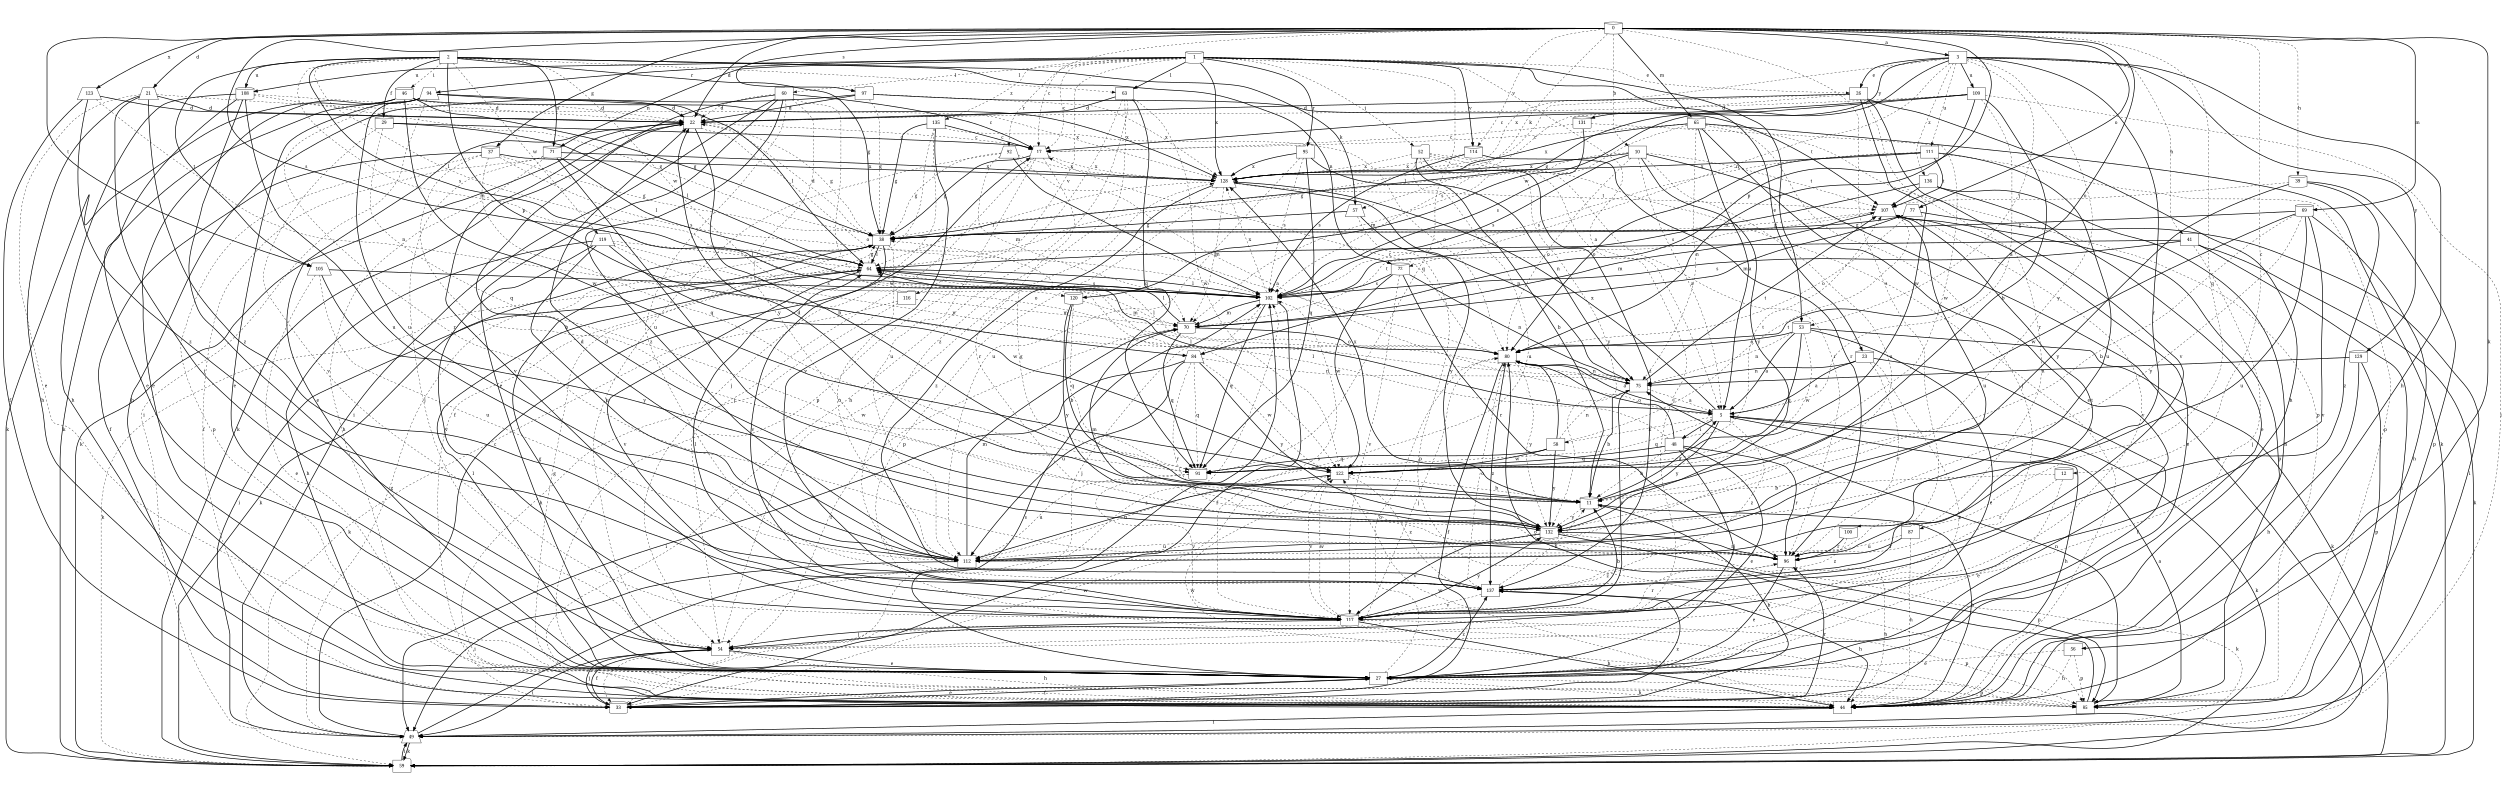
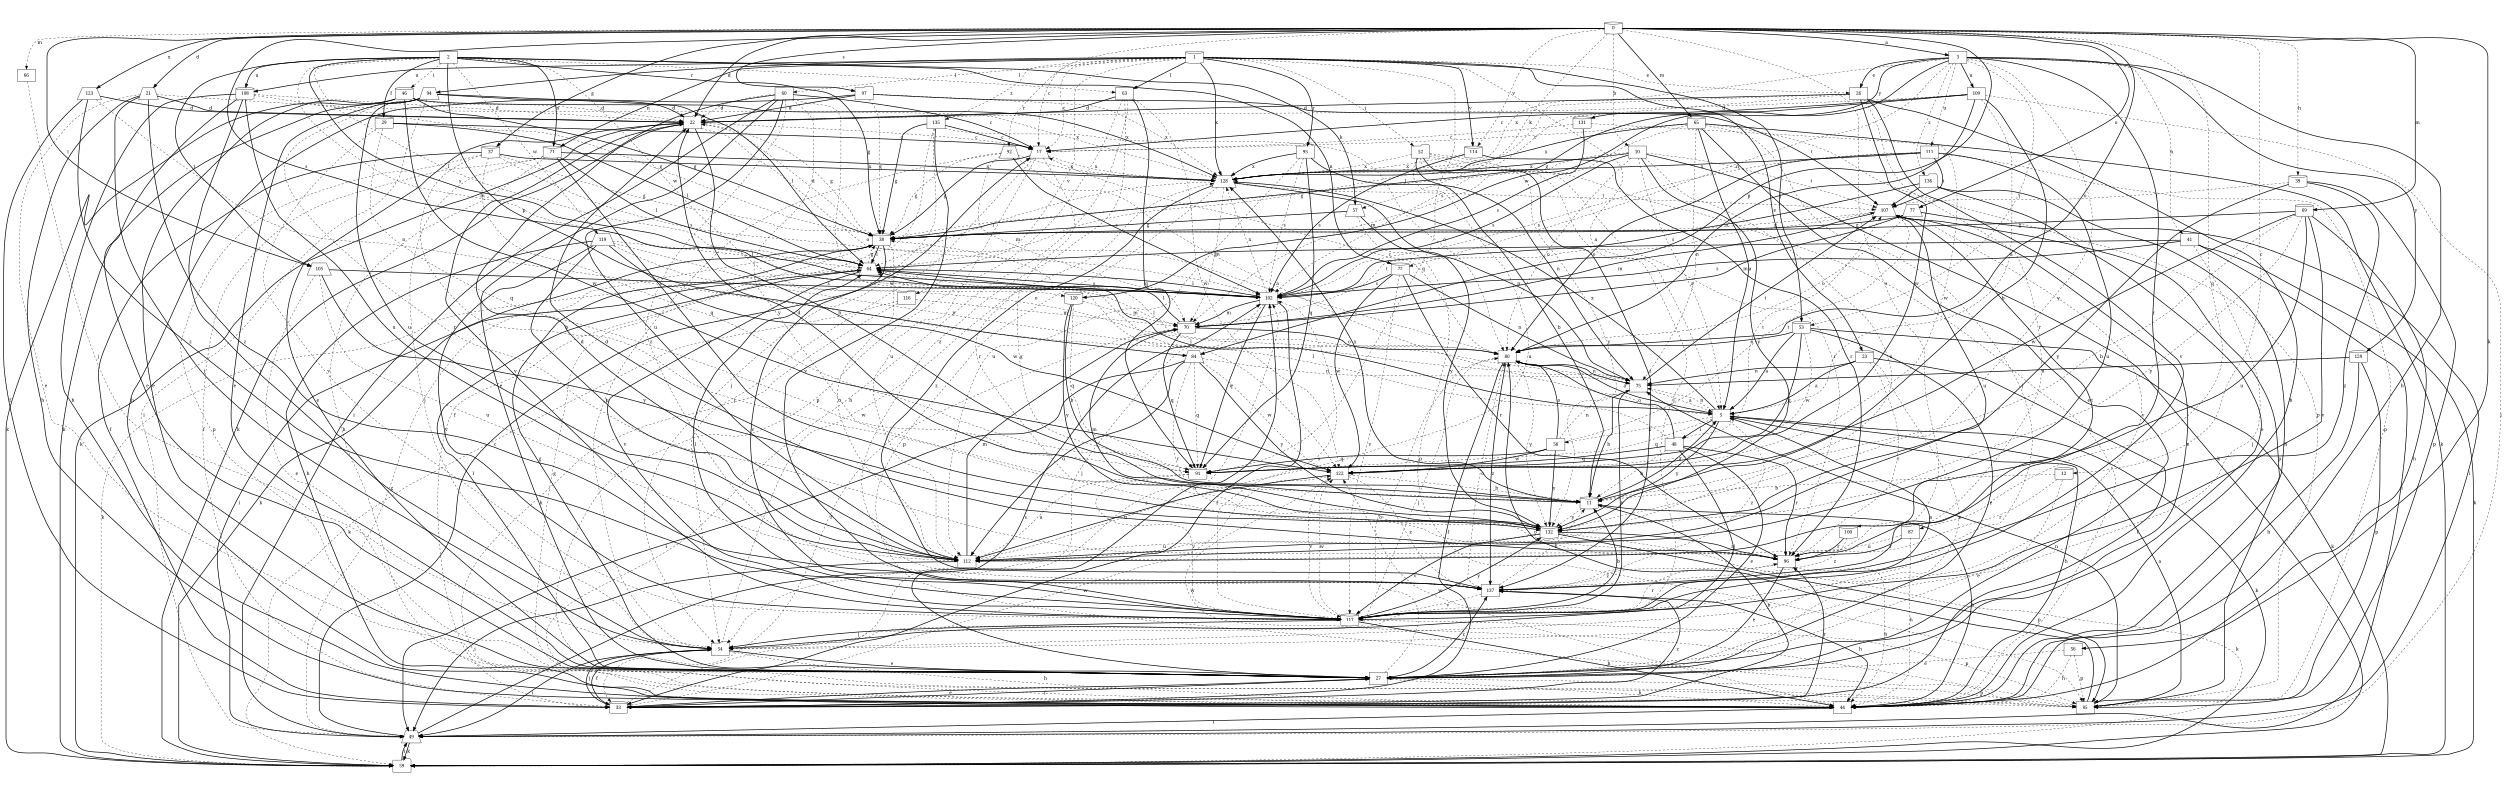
  strict digraph {
    fontname="Noto Serif"
    node [fontname="Noto Serif" shape=cylinder]
    edge [fontname="Noto Serif" style=bold]
    3 [shape=box]
    0
    10 [shape=box]
    12
    17 [shape=trapezium]
    21 [shape=trapezium]
    22 [shape=folder]
    37
    39
    56 [shape=box]
    57 [shape=trapezium]
    65
+   66 [shape=box]
    69
    77 [shape=trapezium]
    80 [shape=folder]
    84 [shape=trapezium]
    87 [shape=folder]
    97 [shape=folder]
    100
    102 [shape=folder]
    105 [shape=trapezium]
    114
    123 [shape=trapezium]
    26 [shape=box]
    53
    128 [shape=trapezium]
    72
    120
    41 [shape=box]
    44 [shape=box]
    96 [shape=box]
    109 [shape=box]
    111 [shape=box]
    129
    131
    132
    136 [shape=folder]
    5 [shape=box]
    38
    59 [shape=folder]
    107 [shape=trapezium]
    112 [shape=box]
    11
    27 [shape=box]
    54 [shape=folder]
    137 [shape=box]
    117
    91
    33
    85 [shape=box]
    70
    75 [shape=box]
    122 [shape=folder]
    49 [shape=trapezium]
    64 [shape=trapezium]
    1
    23
    52 [shape=folder]
    60 [shape=folder]
    63 [shape=box]
    71
    92 [shape=trapezium]
    94 [shape=trapezium]
    95 [shape=folder]
    108
    116 [shape=folder]
    135 [shape=folder]
    48 [shape=folder]
    58 [shape=box]
    2 [shape=box]
    29
    46
    119 [shape=trapezium]
    3 -> 26 [label=e]
    3 -> 53 [label=j style=dashed]
    3 -> 128 [label=x style=dashed]
    3 -> 72 [label=n style=dashed]
    3 -> 120 [label=w]
    3 -> 41 [label=h style=dashed]
    3 -> 44 [label=h]
    3 -> 96 [label=r]
    3 -> 109 [label=u]
    3 -> 111 [label=u style=dashed]
    3 -> 129 [label=y]
    3 -> 131 [label=y]
    3 -> 132 [label=y style=dashed]
    3 -> 136 [label=z style=dashed]
    0 -> 3 [label=a]
    0 -> 10 [label=b style=dashed]
    0 -> 12 [label=c style=dashed]
    0 -> 17 [label=c style=dashed]
    0 -> 21 [label=d]
    0 -> 22 [label=d]
    0 -> 37 [label=g]
    0 -> 39 [label=h style=dashed]
    0 -> 56 [label=k]
    0 -> 57 [label=k style=dashed]
    0 -> 65 [label=m]
+   0 -> 66 [label=m style=dashed]
    0 -> 69 [label=m]
    0 -> 77 [label=o]
    0 -> 80 [label=o]
    0 -> 84 [label=p]
    0 -> 87 [label=q style=dashed]
    0 -> 97 [label=s]
    0 -> 100 [label=s style=dashed]
    0 -> 102 [label=s]
    0 -> 105 [label=t]
    0 -> 114 [label=v style=dashed]
    0 -> 123 [label=x]
    10 -> 80 [label=o style=dashed]
    10 -> 102 [label=s]
    10 -> 128 [label=x]
    10 -> 132 [label=y]
    10 -> 5 [label=a style=dashed]
    10 -> 38 [label=g style=dashed]
    10 -> 59 [label=k]
    10 -> 107 [label=t style=dashed]
    10 -> 112 [label=u style=dashed]
    12 -> 96 [label=r style=dashed]
    12 -> 11 [label=b style=dashed]
    12 -> 27 [label=e style=dashed]
    17 -> 128 [label=x style=dashed]
    17 -> 96 [label=r style=dashed]
    17 -> 38 [label=g]
    17 -> 112 [label=u style=dashed]
    17 -> 54 [label=j style=dashed]
    21 -> 22 [label=d]
    21 -> 128 [label=x style=dashed]
    21 -> 44 [label=h]
    21 -> 27 [label=e style=dashed]
    21 -> 54 [label=j]
    21 -> 137 [label=z]
    22 -> 17 [label=c style=dashed]
    22 -> 80 [label=o style=dashed]
    22 -> 38 [label=g style=dashed]
    22 -> 59 [label=k]
    22 -> 11 [label=b]
    22 -> 27 [label=e]
    22 -> 117 [label=v]
    37 -> 102 [label=s style=dashed]
    37 -> 128 [label=x]
    37 -> 38 [label=g style=dashed]
    37 -> 11 [label=b style=dashed]
    37 -> 91 [label=q style=dashed]
    37 -> 33 [label=f]
    37 -> 85 [label=p style=dashed]
    39 -> 132 [label=y]
    39 -> 107 [label=t style=dashed]
    39 -> 137 [label=z]
    39 -> 85 [label=p]
    56 -> 44 [label=h style=dashed]
    56 -> 27 [label=e style=dashed]
    56 -> 85 [label=p style=dashed]
    57 -> 132 [label=y]
    57 -> 38 [label=g]
    57 -> 85 [label=p style=dashed]
    65 -> 17 [label=c style=dashed]
    65 -> 128 [label=x]
    65 -> 5 [label=a]
    65 -> 59 [label=k]
    65 -> 27 [label=e]
    65 -> 54 [label=j style=dashed]
    65 -> 85 [label=p style=dashed]
    65 -> 70 [label=m style=dashed]
    65 -> 75 [label=n style=dashed]
+   66 -> 54 [label=j style=dashed]
    69 -> 44 [label=h]
    69 -> 132 [label=y style=dashed]
    69 -> 38 [label=g]
    69 -> 112 [label=u]
    69 -> 11 [label=b style=dashed]
    69 -> 117 [label=v]
    69 -> 122 [label=w]
    77 -> 80 [label=o style=dashed]
    77 -> 38 [label=g]
    77 -> 70 [label=m]
    77 -> 49 [label=i]
    80 -> 17 [label=c style=dashed]
    80 -> 132 [label=y style=dashed]
    80 -> 5 [label=a]
    80 -> 54 [label=j style=dashed]
    80 -> 137 [label=z]
    80 -> 33 [label=f]
    80 -> 75 [label=n]
    80 -> 64 [label=l style=dashed]
    84 -> 96 [label=r style=dashed]
    84 -> 132 [label=y]
    84 -> 112 [label=u]
    84 -> 91 [label=q style=dashed]
    84 -> 75 [label=n style=dashed]
    84 -> 122 [label=w style=dashed]
    84 -> 49 [label=i]
    87 -> 44 [label=h style=dashed]
    87 -> 96 [label=r]
    87 -> 112 [label=u style=dashed]
    97 -> 22 [label=d]
    97 -> 128 [label=x style=dashed]
    97 -> 44 [label=h]
    97 -> 38 [label=g style=dashed]
    97 -> 107 [label=t]
    100 -> 96 [label=r]
    100 -> 137 [label=z style=dashed]
    102 -> 128 [label=x style=dashed]
    102 -> 54 [label=j style=dashed]
    102 -> 91 [label=q]
    102 -> 33 [label=f]
    102 -> 70 [label=m]
    102 -> 64 [label=l]
    105 -> 102 [label=s]
    105 -> 132 [label=y]
    105 -> 112 [label=u style=dashed]
    105 -> 27 [label=e style=dashed]
    114 -> 102 [label=s]
    114 -> 128 [label=x style=dashed]
    114 -> 96 [label=r]
    123 -> 22 [label=d]
    123 -> 137 [label=z]
    123 -> 33 [label=f]
    123 -> 75 [label=n style=dashed]
    26 -> 22 [label=d]
    26 -> 102 [label=s style=dashed]
    26 -> 44 [label=h]
    26 -> 96 [label=r style=dashed]
    26 -> 117 [label=v]
    26 -> 122 [label=w]
    26 -> 64 [label=l style=dashed]
    53 -> 80 [label=o]
    53 -> 5 [label=a]
    53 -> 59 [label=k]
    53 -> 27 [label=e]
    53 -> 91 [label=q]
    53 -> 122 [label=w style=dashed]
    128 -> 107 [label=t style=dashed]
    128 -> 137 [label=z]
    128 -> 85 [label=p style=dashed]
    128 -> 70 [label=m style=dashed]
    128 -> 75 [label=n]
    128 -> 64 [label=l style=dashed]
    72 -> 102 [label=s]
    72 -> 96 [label=r]
    72 -> 117 [label=v style=dashed]
    72 -> 75 [label=n]
    72 -> 122 [label=w]
    120 -> 132 [label=y]
    120 -> 11 [label=b]
    120 -> 91 [label=q style=dashed]
    120 -> 70 [label=m style=dashed]
    41 -> 102 [label=s]
    41 -> 59 [label=k]
    41 -> 54 [label=j style=dashed]
    41 -> 49 [label=i]
    41 -> 64 [label=l]
    44 -> 122 [label=w style=dashed]
    44 -> 49 [label=i]
    96 -> 22 [label=d]
    96 -> 44 [label=h style=dashed]
    96 -> 27 [label=e]
    96 -> 137 [label=z style=dashed]
    109 -> 17 [label=c]
    109 -> 22 [label=d style=dashed]
    109 -> 80 [label=o]
    109 -> 5 [label=a style=dashed]
    109 -> 38 [label=g]
    109 -> 11 [label=b]
    109 -> 49 [label=i style=dashed]
    111 -> 80 [label=o]
    111 -> 102 [label=s style=dashed]
    111 -> 128 [label=x]
    111 -> 107 [label=t]
    111 -> 112 [label=u]
    111 -> 85 [label=p style=dashed]
    129 -> 44 [label=h]
    129 -> 85 [label=p]
    129 -> 75 [label=n]
    131 -> 17 [label=c style=dashed]
    131 -> 102 [label=s]
    131 -> 122 [label=w style=dashed]
    132 -> 96 [label=r]
    132 -> 59 [label=k style=dashed]
    132 -> 112 [label=u style=dashed]
    132 -> 117 [label=v]
    132 -> 85 [label=p]
    132 -> 70 [label=m]
    136 -> 102 [label=s]
    136 -> 44 [label=h]
    136 -> 107 [label=t]
    136 -> 27 [label=e]
    5 -> 128 [label=x]
    5 -> 44 [label=h]
    5 -> 132 [label=y]
    5 -> 59 [label=k]
    5 -> 137 [label=z style=dashed]
    5 -> 91 [label=q style=dashed]
-   53 -> 75 [label=n style=dashed]
+   5 -> 75 [label=n style=dashed]
    5 -> 64 [label=l]
    5 -> 48 [label=i]
    5 -> 58 [label=k style=dashed]
    38 -> 22 [label=d style=dashed]
    38 -> 59 [label=k]
    38 -> 112 [label=u style=dashed]
    38 -> 117 [label=v]
    38 -> 64 [label=l]
    59 -> 49 [label=i]
    107 -> 38 [label=g style=dashed]
    107 -> 112 [label=u]
    107 -> 27 [label=e]
    107 -> 117 [label=v style=dashed]
    107 -> 85 [label=p]
    107 -> 70 [label=m]
    112 -> 22 [label=d]
    112 -> 70 [label=m]
    112 -> 49 [label=i]
    11 -> 22 [label=d]
    11 -> 128 [label=x]
    11 -> 44 [label=h]
    11 -> 132 [label=y style=dashed]
    11 -> 5 [label=a]
    27 -> 80 [label=o style=dashed]
    27 -> 102 [label=s]
    27 -> 44 [label=h style=dashed]
    27 -> 38 [label=g]
    27 -> 137 [label=z]
    27 -> 33 [label=f]
    27 -> 85 [label=p style=dashed]
    27 -> 64 [label=l]
    54 -> 128 [label=w style=dashed]
    54 -> 44 [label=h style=dashed]
    54 -> 27 [label=e]
    54 -> 33 [label=f]
    54 -> 49 [label=i]
    137 -> 80 [label=o style=dashed]
    137 -> 44 [label=h]
    137 -> 107 [label=t]
    137 -> 11 [label=b style=dashed]
    137 -> 117 [label=v style=dashed]
    117 -> 102 [label=s style=dashed]
    117 -> 44 [label=h]
    117 -> 96 [label=r style=dashed]
    117 -> 132 [label=y]
+   117 -> 5 [label=a]
    117 -> 11 [label=b]
    117 -> 54 [label=j]
    117 -> 85 [label=p style=dashed]
    117 -> 122 [label=w style=dashed]
    117 -> 64 [label=l]
    91 -> 38 [label=g style=dashed]
    91 -> 112 [label=u style=dashed]
    91 -> 117 [label=v style=dashed]
    33 -> 102 [label=s style=dashed]
    33 -> 96 [label=r]
    33 -> 11 [label=b]
    33 -> 27 [label=e]
    33 -> 54 [label=j]
    33 -> 137 [label=z]
    33 -> 122 [label=w style=dashed]
    85 -> 80 [label=o]
    85 -> 5 [label=a]
    85 -> 38 [label=g style=dashed]
    85 -> 75 [label=n]
    85 -> 122 [label=w style=dashed]
    70 -> 80 [label=o]
    70 -> 107 [label=t style=dashed]
    70 -> 91 [label=q]
    70 -> 33 [label=f style=dashed]
    70 -> 64 [label=l]
    75 -> 5 [label=a style=dashed]
    75 -> 107 [label=t]
    75 -> 11 [label=b]
    75 -> 117 [label=v]
    122 -> 112 [label=u]
    122 -> 11 [label=b style=dashed]
    122 -> 137 [label=z style=dashed]
    122 -> 117 [label=v style=dashed]
    49 -> 17 [label=c]
    49 -> 102 [label=s]
    49 -> 38 [label=g style=dashed]
    49 -> 59 [label=k]
    64 -> 102 [label=s]
    64 -> 38 [label=g style=dashed]
    64 -> 59 [label=k style=dashed]
    64 -> 117 [label=v]
    64 -> 49 [label=i]
    1 -> 17 [label=c style=dashed]
    1 -> 114 [label=v]
    1 -> 26 [label=e style=dashed]
    1 -> 53 [label=j]
    1 -> 128 [label=x]
    1 -> 5 [label=a style=dashed]
    1 -> 91 [label=q style=dashed]
    1 -> 23 [label=e]
    1 -> 52 [label=j style=dashed]
    1 -> 60 [label=l style=dashed]
    1 -> 63 [label=l]
    1 -> 71 [label=n]
    1 -> 92 [label=r style=dashed]
    1 -> 94 [label=r]
    1 -> 95 [label=r]
    1 -> 108 [label=u]
    1 -> 116 [label=v style=dashed]
    1 -> 135 [label=z style=dashed]
    23 -> 96 [label=r style=dashed]
    23 -> 5 [label=a]
    23 -> 27 [label=e style=dashed]
    23 -> 33 [label=f]
    23 -> 75 [label=n]
    52 -> 128 [label=x style=dashed]
    52 -> 44 [label=h style=dashed]
    52 -> 96 [label=r style=dashed]
    52 -> 132 [label=y style=dashed]
    52 -> 112 [label=u style=dashed]
    52 -> 11 [label=b]
    52 -> 54 [label=j style=dashed]
    52 -> 137 [label=z]
    60 -> 17 [label=c]
    60 -> 22 [label=d style=dashed]
    60 -> 132 [label=y style=dashed]
    60 -> 59 [label=k]
    60 -> 112 [label=u]
    60 -> 27 [label=e]
    60 -> 137 [label=z style=dashed]
    60 -> 122 [label=w style=dashed]
    60 -> 49 [label=i]
    63 -> 22 [label=d]
    63 -> 44 [label=h style=dashed]
    63 -> 137 [label=z style=dashed]
    63 -> 91 [label=q]
    63 -> 85 [label=p style=dashed]
    63 -> 122 [label=w style=dashed]
    71 -> 128 [label=x]
    71 -> 44 [label=h style=dashed]
    71 -> 132 [label=y]
    71 -> 54 [label=j style=dashed]
    71 -> 33 [label=f style=dashed]
    71 -> 64 [label=l]
    92 -> 102 [label=s]
    92 -> 128 [label=x style=dashed]
    92 -> 5 [label=a style=dashed]
    92 -> 38 [label=g style=dashed]
    92 -> 54 [label=j style=dashed]
    92 -> 70 [label=m style=dashed]
    94 -> 22 [label=d]
    94 -> 59 [label=k]
    94 -> 112 [label=u]
    94 -> 27 [label=e]
    94 -> 49 [label=i style=dashed]
    94 -> 64 [label=l]
    95 -> 102 [label=s style=dashed]
    95 -> 128 [label=x]
    95 -> 112 [label=u style=dashed]
    95 -> 91 [label=q]
    95 -> 75 [label=n]
    108 -> 22 [label=d style=dashed]
    108 -> 44 [label=h]
    108 -> 38 [label=g style=dashed]
    108 -> 112 [label=u]
    108 -> 27 [label=e]
    108 -> 54 [label=j]
    116 -> 44 [label=h style=dashed]
    116 -> 59 [label=k style=dashed]
    116 -> 70 [label=m style=dashed]
    135 -> 17 [label=c]
    135 -> 80 [label=o style=dashed]
    135 -> 38 [label=g]
    135 -> 54 [label=j style=dashed]
    135 -> 117 [label=v]
    135 -> 33 [label=f style=dashed]
    48 -> 80 [label=o]
    48 -> 96 [label=r]
    48 -> 107 [label=t style=dashed]
    48 -> 11 [label=b style=dashed]
    48 -> 27 [label=e]
    48 -> 54 [label=j]
    48 -> 91 [label=q]
    48 -> 64 [label=l style=dashed]
    58 -> 80 [label=o]
    58 -> 132 [label=y]
    58 -> 107 [label=t style=dashed]
    58 -> 91 [label=q]
    58 -> 75 [label=n style=dashed]
    58 -> 122 [label=w]
    2 -> 57 [label=k]
    2 -> 84 [label=p]
    2 -> 102 [label=s]
    2 -> 105 [label=t]
    2 -> 72 [label=n]
    2 -> 120 [label=w style=dashed]
    2 -> 38 [label=g]
    2 -> 70 [label=m style=dashed]
    2 -> 64 [label=l style=dashed]
    2 -> 63 [label=l style=dashed]
    2 -> 71 [label=n]
    2 -> 108 [label=u]
    2 -> 29 [label=f]
    2 -> 46 [label=i style=dashed]
    2 -> 119 [label=w style=dashed]
    29 -> 17 [label=c]
    29 -> 117 [label=v style=dashed]
    29 -> 91 [label=q style=dashed]
    29 -> 64 [label=l]
    46 -> 22 [label=d style=dashed]
    46 -> 128 [label=x]
    46 -> 96 [label=r style=dashed]
    46 -> 38 [label=g]
    46 -> 59 [label=k]
    46 -> 27 [label=e]
    46 -> 122 [label=w]
    119 -> 80 [label=o style=dashed]
    119 -> 44 [label=h]
    119 -> 112 [label=u]
    119 -> 117 [label=v]
    119 -> 75 [label=n style=dashed]
    119 -> 122 [label=w]
    119 -> 64 [label=l style=dashed]
  }
